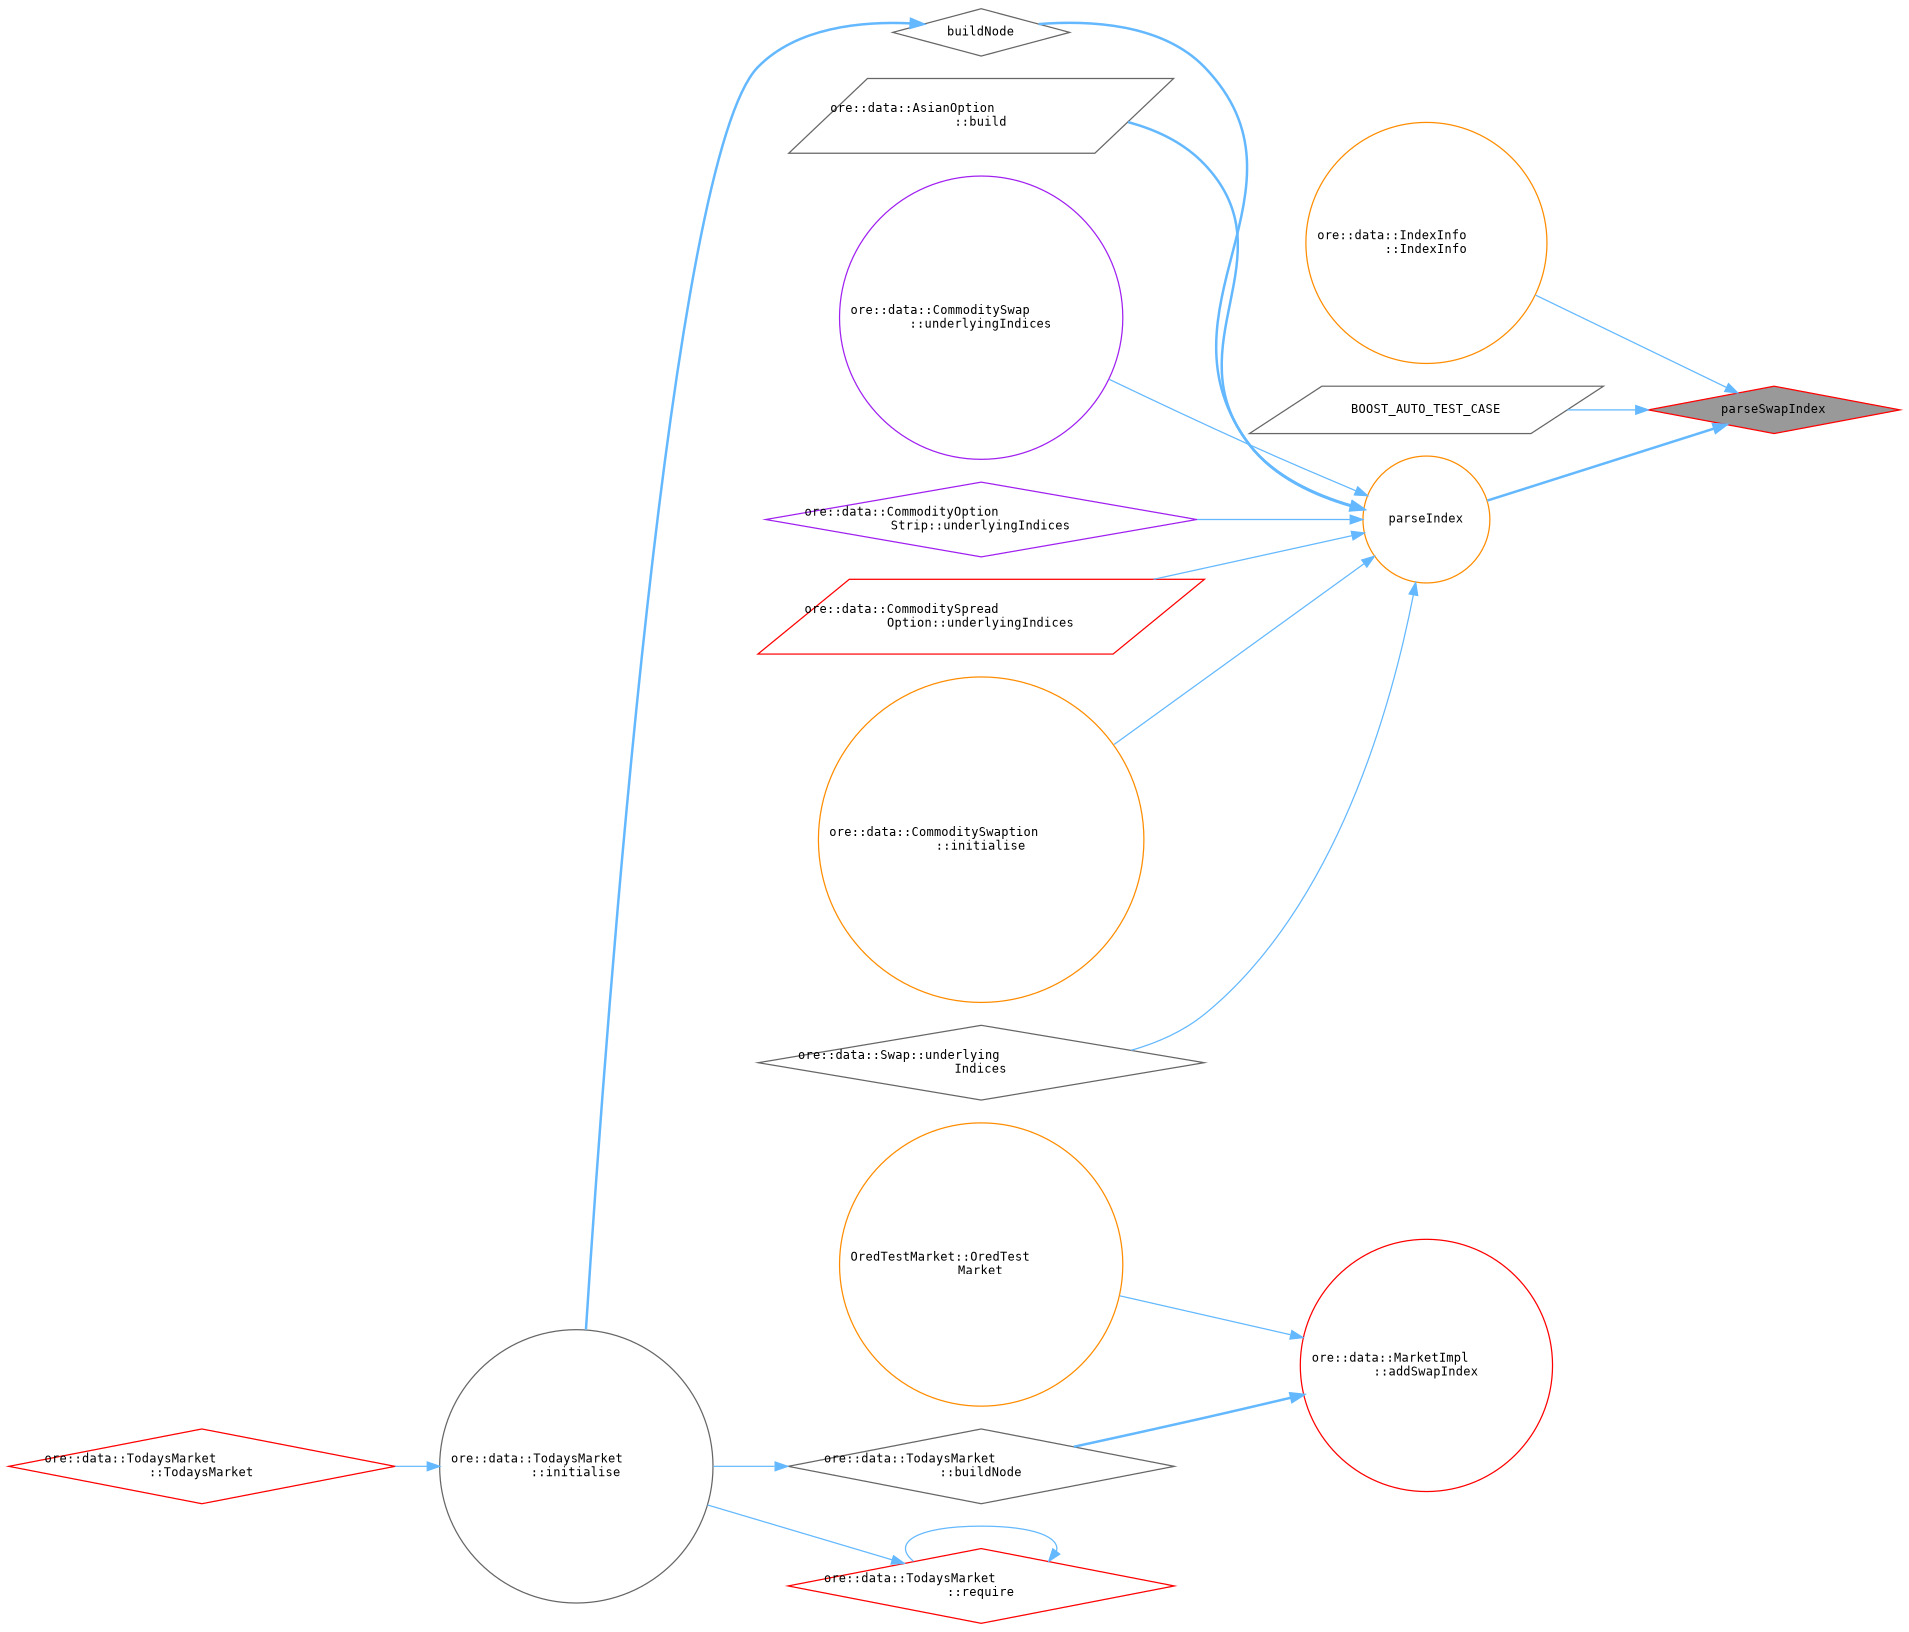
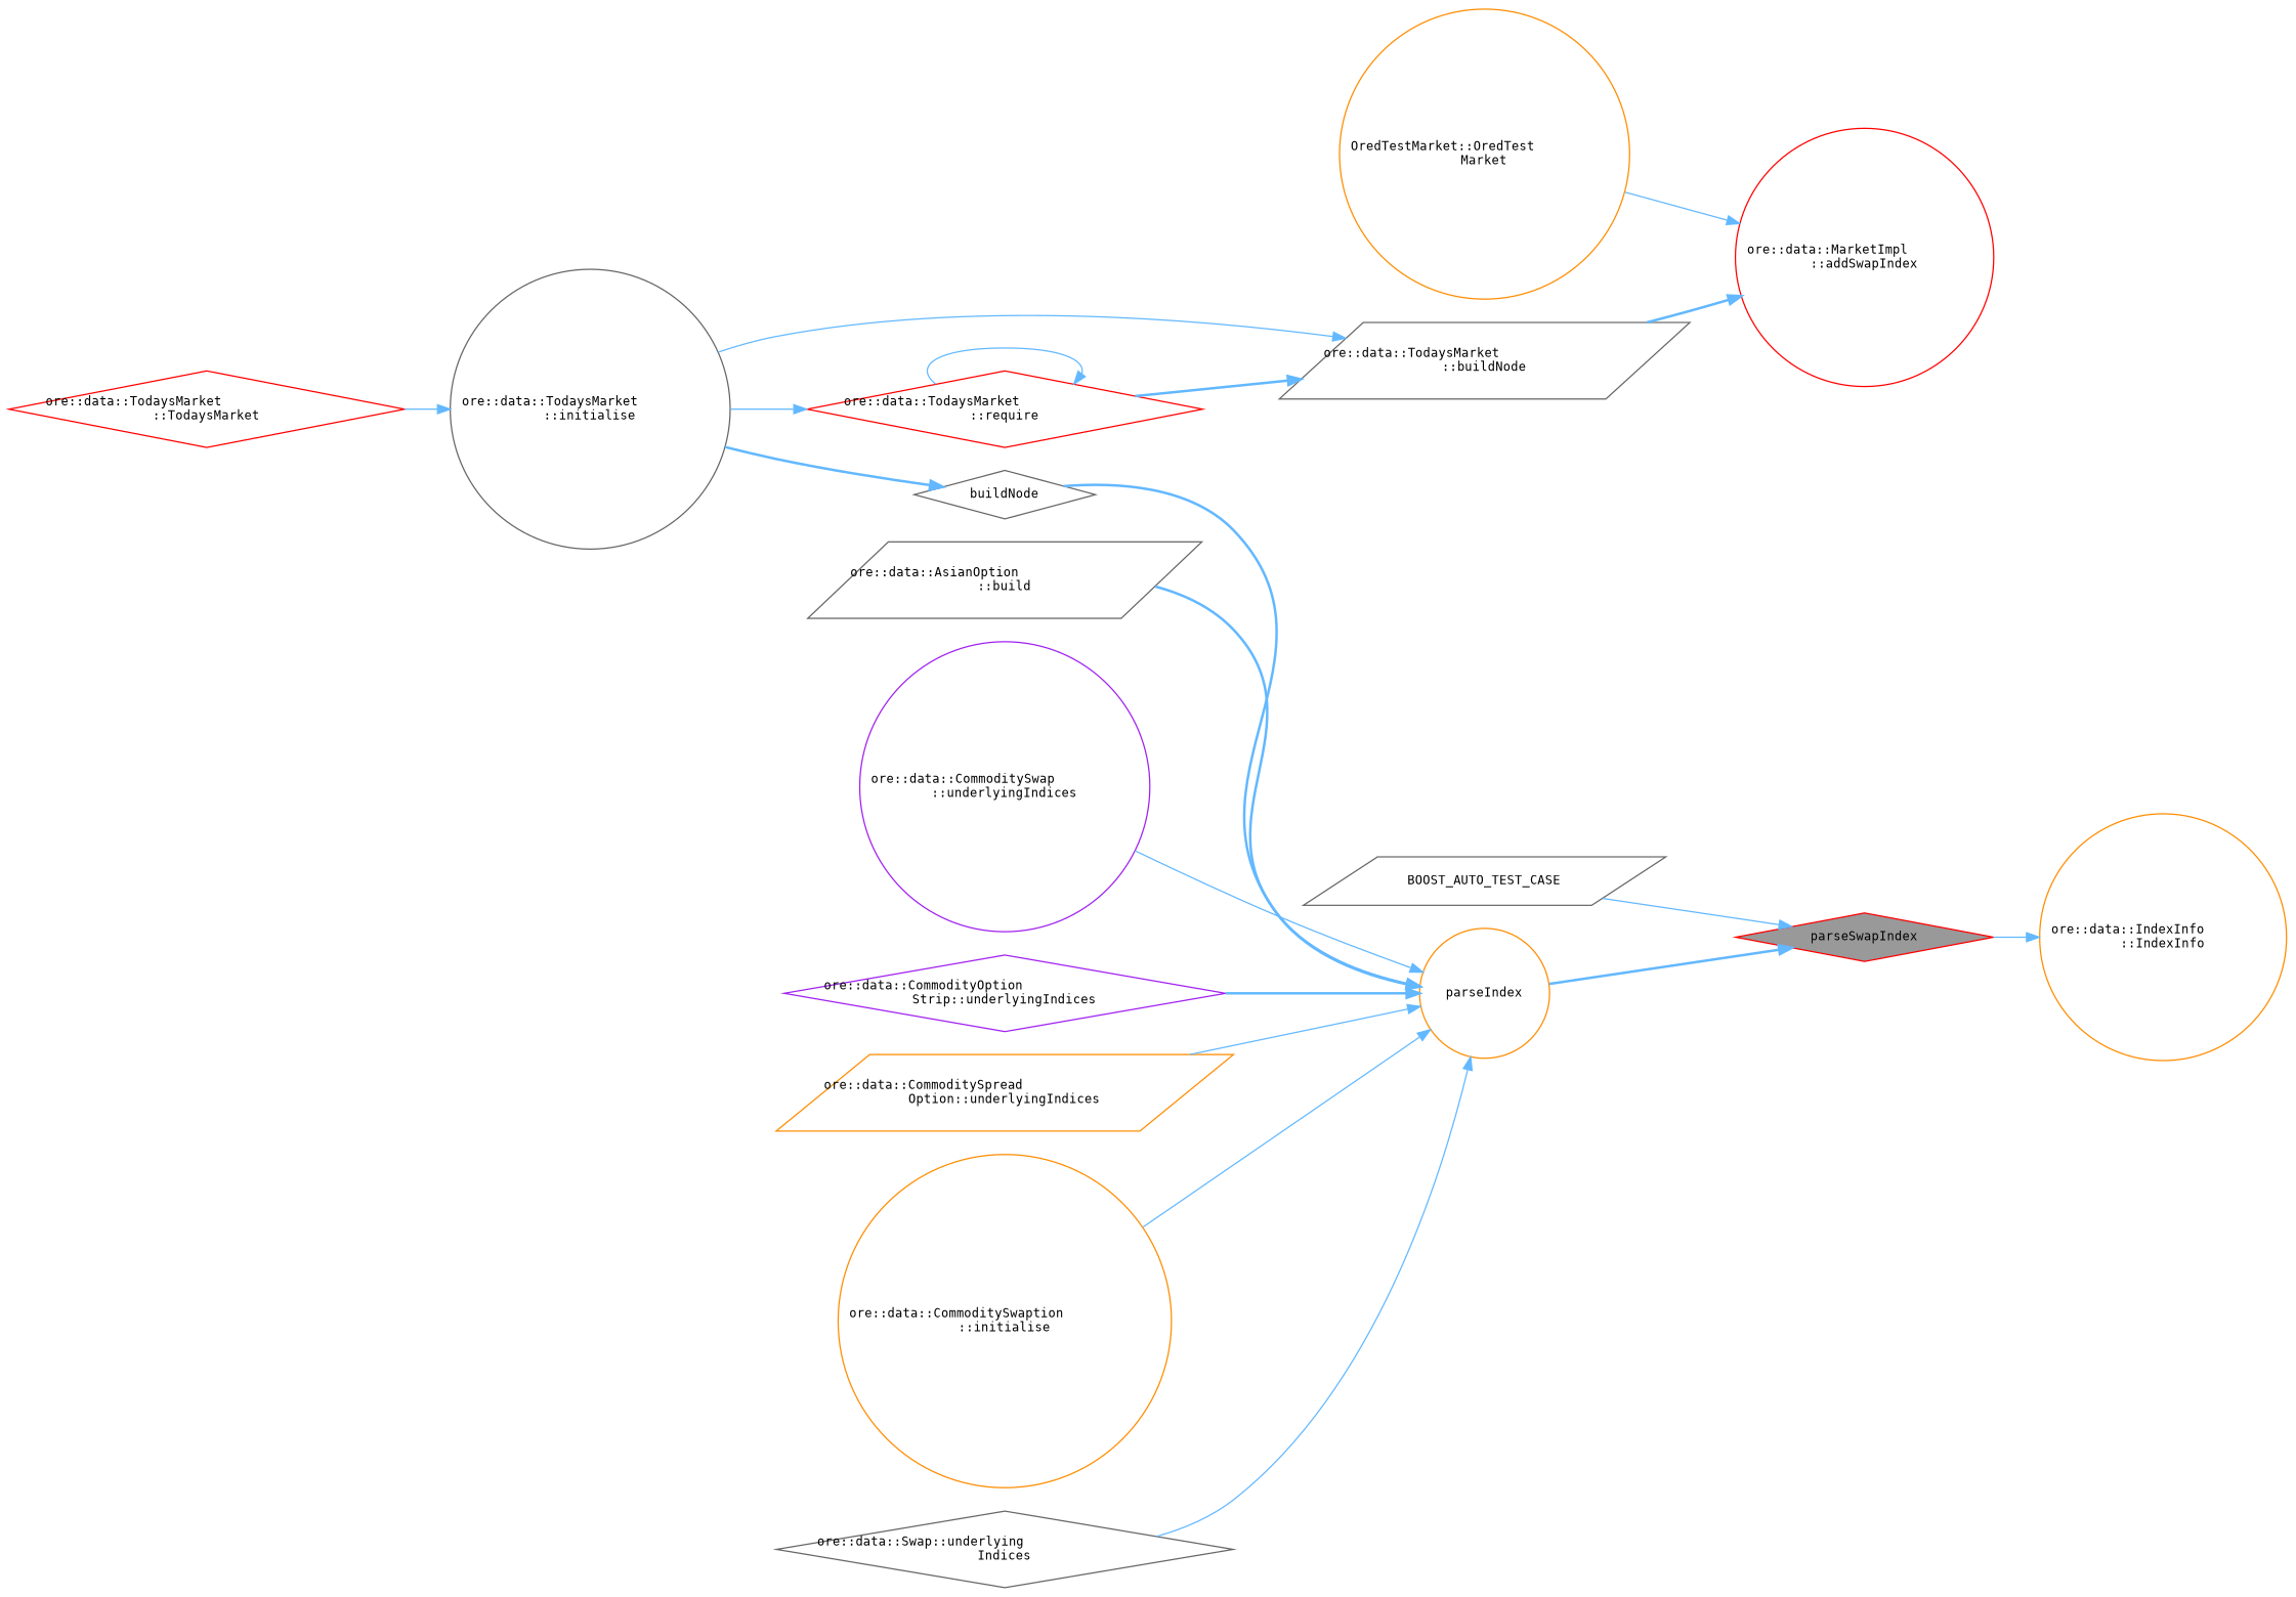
  digraph {
    fontname="DejaVu Sans Mono"
    rankdir=RL
    node [color=gray40 fillcolor=white fontname="DejaVu Sans Mono" fontsize=10 shape=diamond style=filled]
    edge [color=steelblue1 dir=back fontname="DejaVu Sans Mono" fontsize=10 labelfontname=Helvetica labelfontsize=10 style=solid]
    n1 [color=red fillcolor=grey60 fontcolor=black height=0.2 label=parseSwapIndex width=0.4]
    n2 [color=darkorange height=0.2 label="ore::data::IndexInfo\l::IndexInfo" shape=circle width=0.4]
    n3 [height=0.2 label=BOOST_AUTO_TEST_CASE shape=parallelogram width=0.4]
    n4 [color=darkorange height=0.2 label=parseIndex shape=circle width=0.4]
    n5 [color=red height=0.2 label="ore::data::MarketImpl\l::addSwapIndex" shape=circle width=0.4]
    n6 [color=darkorange height=0.2 label="OredTestMarket::OredTest\lMarket" shape=circle width=0.4]
-   n7 [height=0.2 label="ore::data::TodaysMarket\l::buildNode" width=0.4]
+   n7 [height=0.2 label="ore::data::TodaysMarket\l::buildNode" shape=parallelogram width=0.4]
    n8 [height=0.2 label=buildNode width=0.4]
    n9 [height=0.2 label="ore::data::AsianOption\l::build" shape=parallelogram width=0.4]
    n10 [color=purple height=0.2 label="ore::data::CommoditySwap\l::underlyingIndices" shape=circle width=0.4]
    n11 [color=purple height=0.2 label="ore::data::CommodityOption\lStrip::underlyingIndices" width=0.4]
-   n12 [color=red height=0.2 label="ore::data::CommoditySpread\lOption::underlyingIndices" shape=parallelogram width=0.4]
+   n12 [color=darkorange height=0.2 label="ore::data::CommoditySpread\lOption::underlyingIndices" shape=parallelogram width=0.4]
    n13 [color=darkorange height=0.2 label="ore::data::CommoditySwaption\l::initialise" shape=circle width=0.4]
    n14 [height=0.2 label="ore::data::Swap::underlying\lIndices" width=0.4]
    n15 [height=0.2 label="ore::data::TodaysMarket\l::initialise" shape=circle width=0.4]
    n16 [color=red height=0.2 label="ore::data::TodaysMarket\l::require" width=0.4]
    n17 [color=red height=0.2 label="ore::data::TodaysMarket\l::TodaysMarket" width=0.4]
-   n1 -> n2
+   n2 -> n1
    n1 -> n3
    n1 -> n4 [style=bold]
    n4 -> n8 [style=bold]
    n4 -> n9 [style=bold]
    n4 -> n10
-   n4 -> n11
+   n4 -> n11 [style=bold]
    n4 -> n12
    n4 -> n13
    n4 -> n14
    n5 -> n6
    n5 -> n7 [style=bold]
    n7 -> n15
+   n7 -> n16 [style=bold]
    n8 -> n15 [style=bold]
    n15 -> n17
    n16 -> n15
    n16 -> n16
  }
